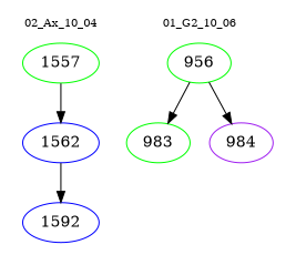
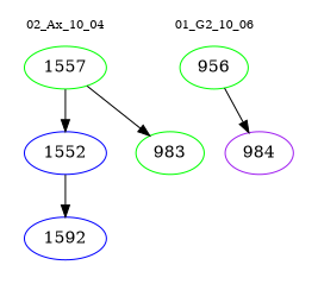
  digraph {
    node [color=green]
    edge [color=black]
    n1 [label=1557]
-   n2 [color=blue label=1562]
+   n2 [color=blue label=1552]
    n3 [color=blue label=1592]
    n4 [label=956]
    n5 [label=983]
    n6 [color=purple label=984]
    subgraph cluster_1 {
      color=white
      fontsize=10
      label="02_Ax_10_04"
      n1
      n2
      n3
    }
    subgraph cluster_2 {
      color=white
      fontsize=10
      label="01_G2_10_06"
      n4
      n5
      n6
    }
    n1 -> n2
    n2 -> n3
-   n4 -> n5
+   n1 -> n5
    n4 -> n6
  }
